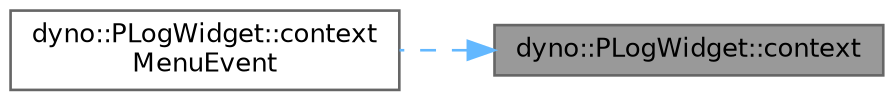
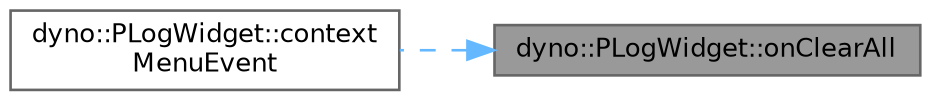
  digraph {
    rankdir=RL
    node [fontname=Helvetica fontsize=10 shape=box style=filled]
-   n1 [color=gray40 fillcolor=grey60 fontcolor=black height=0.2 label="dyno::PLogWidget::context" width=0.4]
+   n1 [color=gray40 fillcolor=grey60 fontcolor=black height=0.2 label="dyno::PLogWidget::onClearAll" width=0.4]
    n2 [color=grey40 fillcolor=white height=0.2 label="dyno::PLogWidget::context\lMenuEvent" width=0.4]
    n1 -> n2 [color=steelblue1 dir=back fontname=Helvetica fontsize=10 labelfontname=Helvetica labelfontsize=10 style=dashed]
  }
